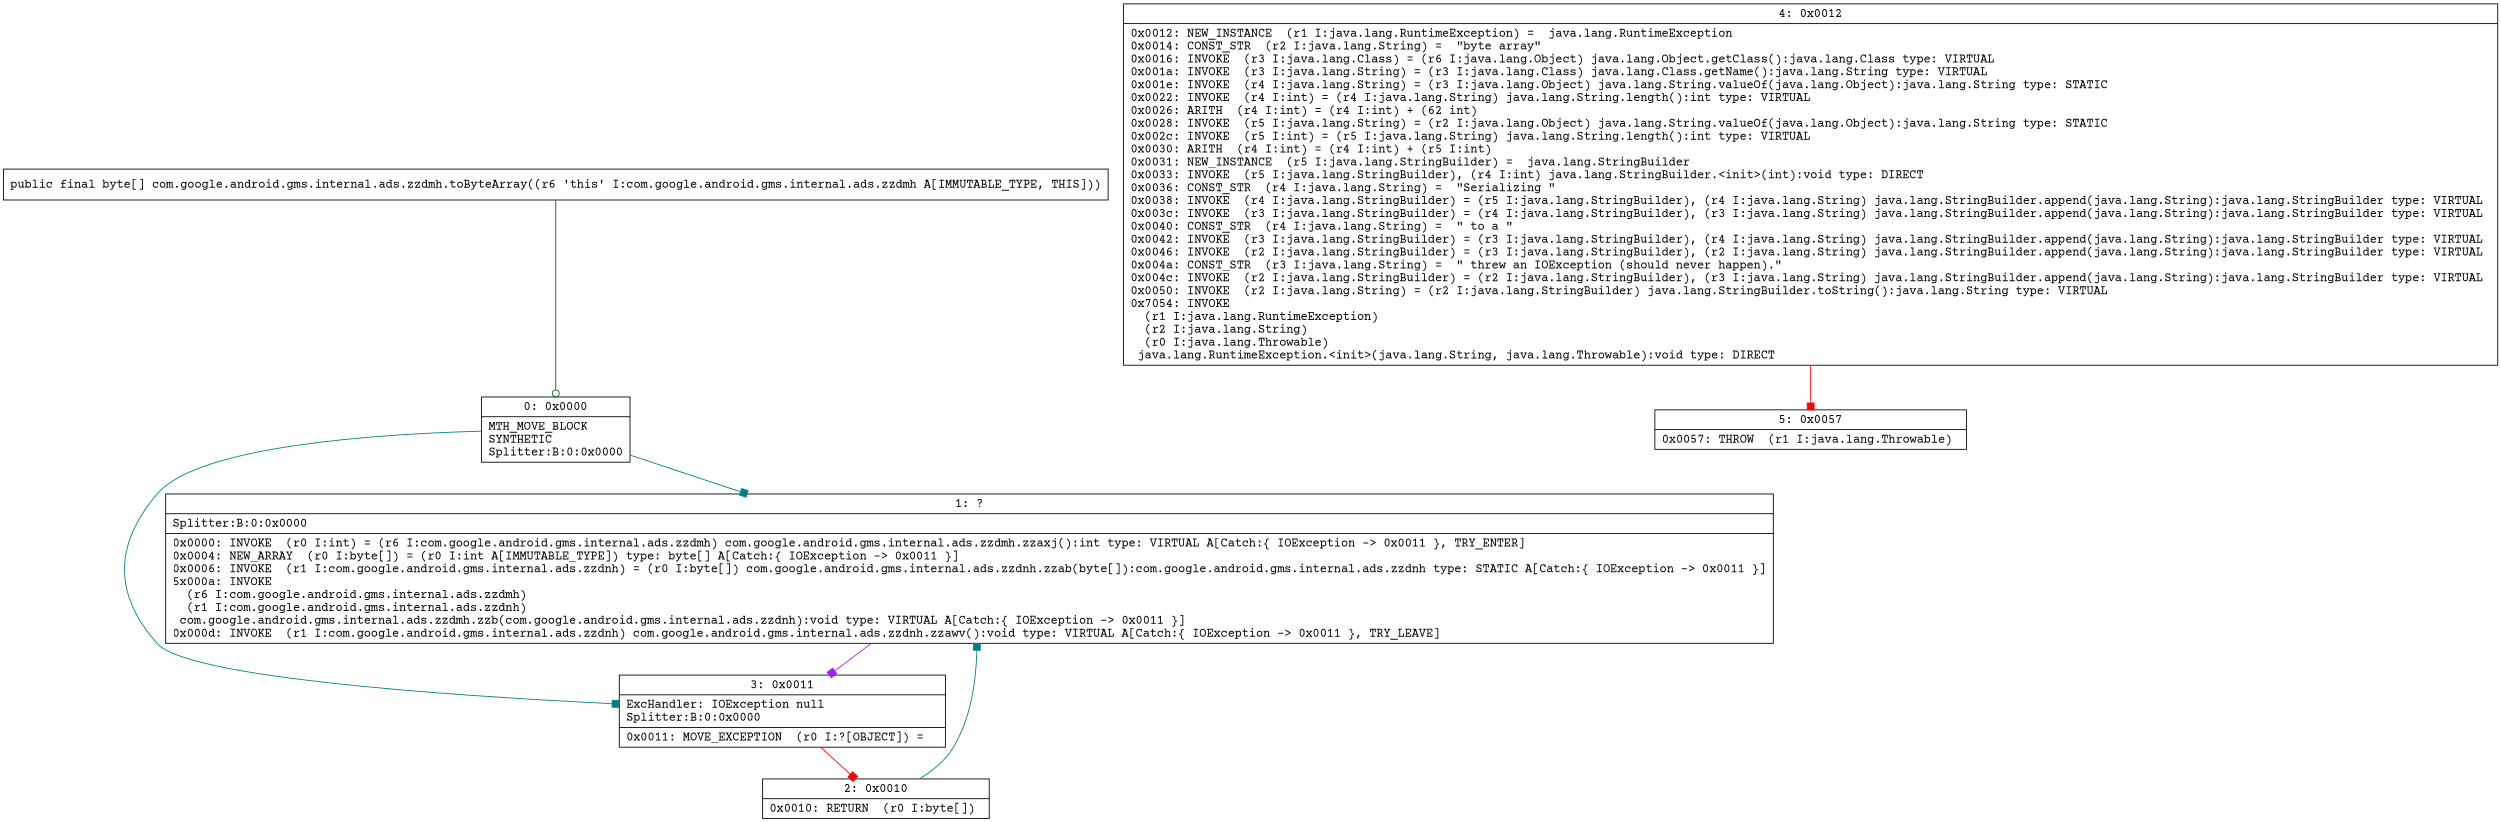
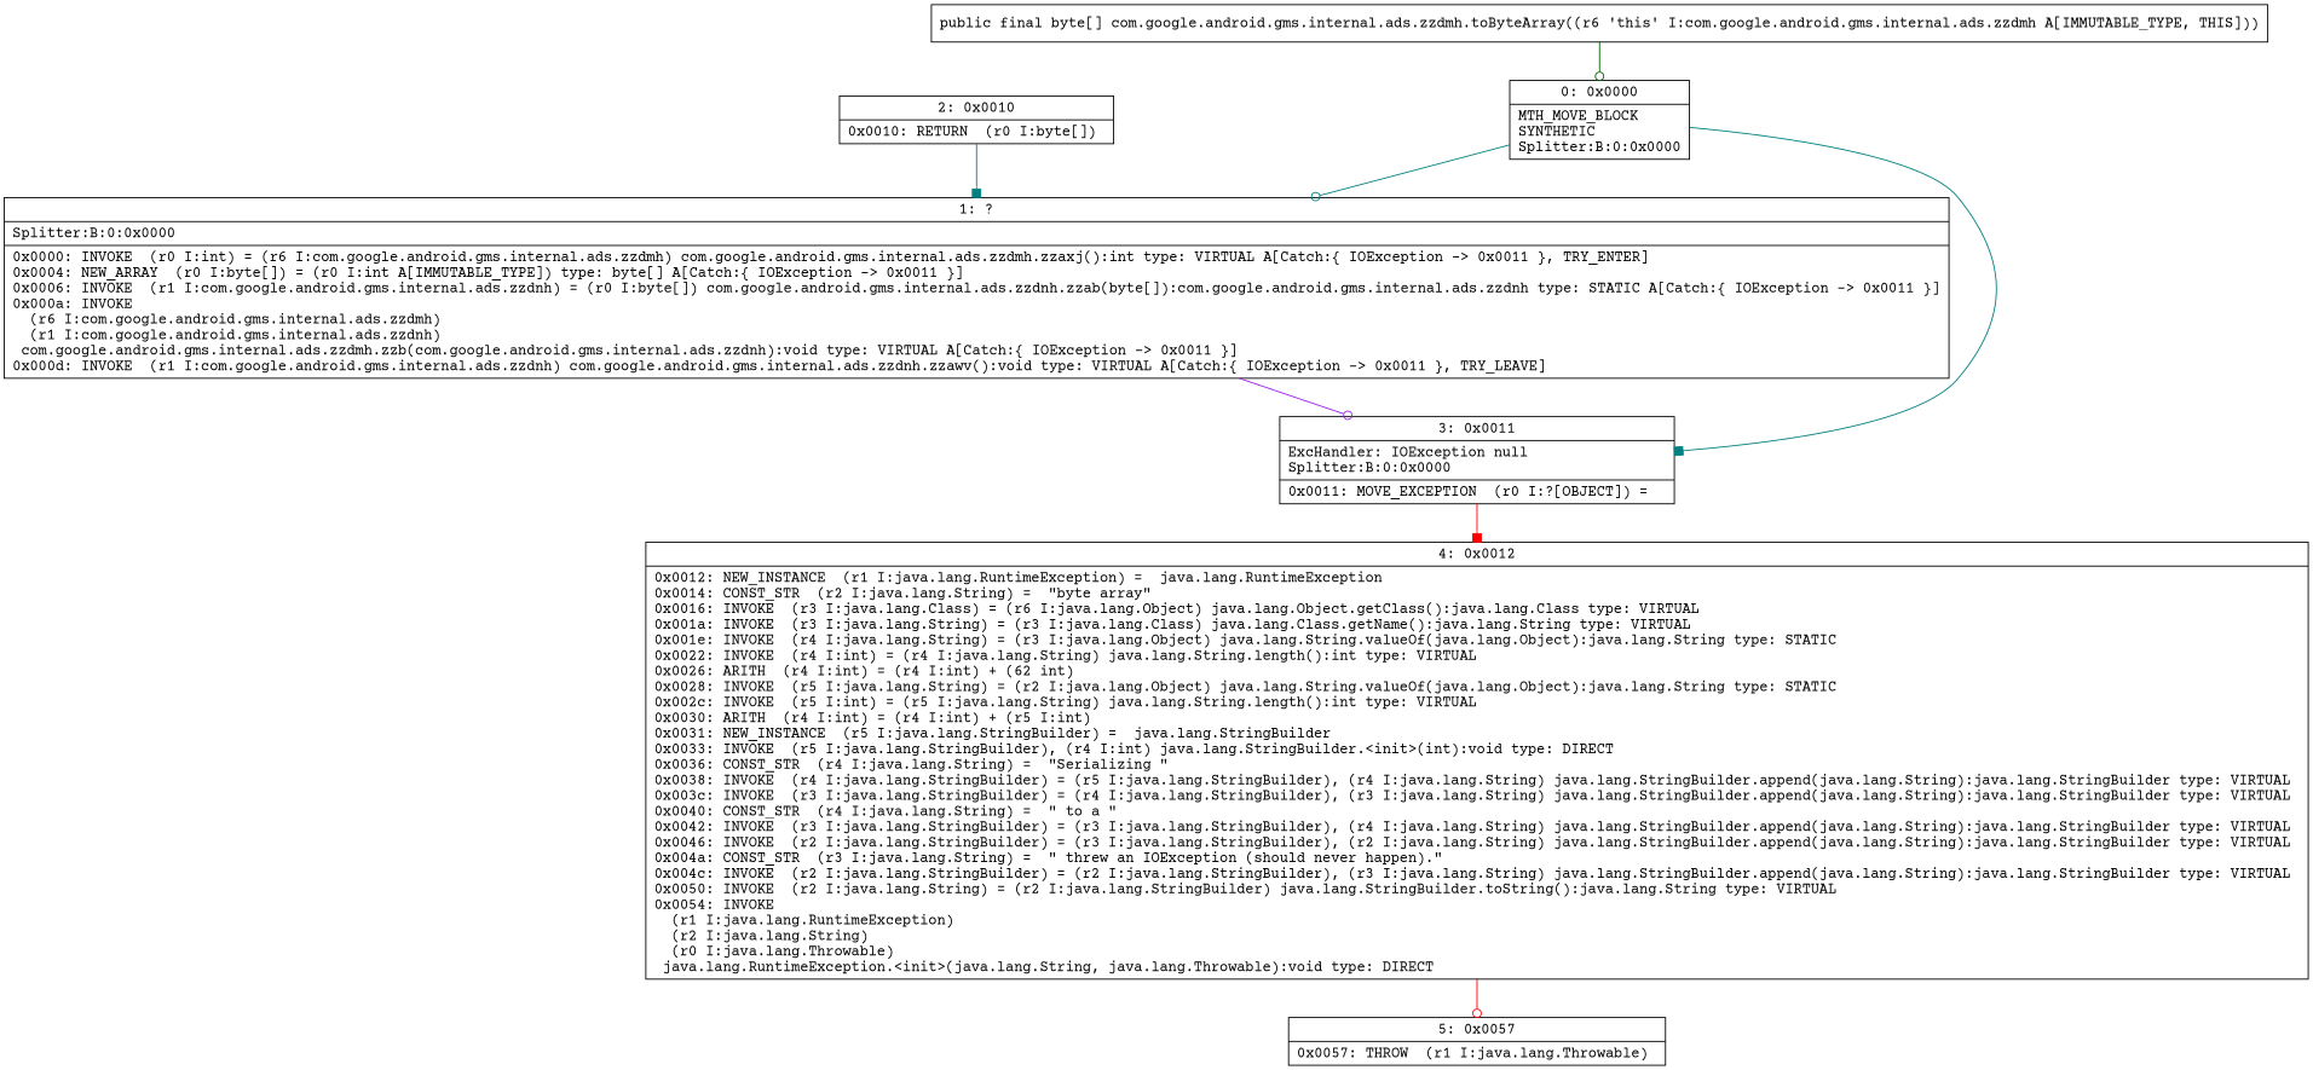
  digraph {
    fontname="Courier Prime"
    node [fontname="Courier Prime" shape=record]
    edge [arrowhead=box color=teal fontname="Courier Prime"]
    n1 [label="{0\:\ 0x0000|MTH_MOVE_BLOCK\lSYNTHETIC\lSplitter:B:0:0x0000\l}"]
-   n2 [label="{1\:\ ?|Splitter:B:0:0x0000\l|0x0000: INVOKE  (r0 I:int) = (r6 I:com.google.android.gms.internal.ads.zzdmh) com.google.android.gms.internal.ads.zzdmh.zzaxj():int type: VIRTUAL A[Catch:\{ IOException \-\> 0x0011 \}, TRY_ENTER]\l0x0004: NEW_ARRAY  (r0 I:byte[]) = (r0 I:int A[IMMUTABLE_TYPE]) type: byte[] A[Catch:\{ IOException \-\> 0x0011 \}]\l0x0006: INVOKE  (r1 I:com.google.android.gms.internal.ads.zzdnh) = (r0 I:byte[]) com.google.android.gms.internal.ads.zzdnh.zzab(byte[]):com.google.android.gms.internal.ads.zzdnh type: STATIC A[Catch:\{ IOException \-\> 0x0011 \}]\l5x000a: INVOKE  \l  (r6 I:com.google.android.gms.internal.ads.zzdmh)\l  (r1 I:com.google.android.gms.internal.ads.zzdnh)\l com.google.android.gms.internal.ads.zzdmh.zzb(com.google.android.gms.internal.ads.zzdnh):void type: VIRTUAL A[Catch:\{ IOException \-\> 0x0011 \}]\l0x000d: INVOKE  (r1 I:com.google.android.gms.internal.ads.zzdnh) com.google.android.gms.internal.ads.zzdnh.zzawv():void type: VIRTUAL A[Catch:\{ IOException \-\> 0x0011 \}, TRY_LEAVE]\l}"]
+   n2 [label="{1\:\ ?|Splitter:B:0:0x0000\l|0x0000: INVOKE  (r0 I:int) = (r6 I:com.google.android.gms.internal.ads.zzdmh) com.google.android.gms.internal.ads.zzdmh.zzaxj():int type: VIRTUAL A[Catch:\{ IOException \-\> 0x0011 \}, TRY_ENTER]\l0x0004: NEW_ARRAY  (r0 I:byte[]) = (r0 I:int A[IMMUTABLE_TYPE]) type: byte[] A[Catch:\{ IOException \-\> 0x0011 \}]\l0x0006: INVOKE  (r1 I:com.google.android.gms.internal.ads.zzdnh) = (r0 I:byte[]) com.google.android.gms.internal.ads.zzdnh.zzab(byte[]):com.google.android.gms.internal.ads.zzdnh type: STATIC A[Catch:\{ IOException \-\> 0x0011 \}]\l0x000a: INVOKE  \l  (r6 I:com.google.android.gms.internal.ads.zzdmh)\l  (r1 I:com.google.android.gms.internal.ads.zzdnh)\l com.google.android.gms.internal.ads.zzdmh.zzb(com.google.android.gms.internal.ads.zzdnh):void type: VIRTUAL A[Catch:\{ IOException \-\> 0x0011 \}]\l0x000d: INVOKE  (r1 I:com.google.android.gms.internal.ads.zzdnh) com.google.android.gms.internal.ads.zzdnh.zzawv():void type: VIRTUAL A[Catch:\{ IOException \-\> 0x0011 \}, TRY_LEAVE]\l}"]
    n3 [label="{3\:\ 0x0011|ExcHandler: IOException null\lSplitter:B:0:0x0000\l|0x0011: MOVE_EXCEPTION  (r0 I:?[OBJECT]) =  \l}"]
-   n4 [label="{4\:\ 0x0012|0x0012: NEW_INSTANCE  (r1 I:java.lang.RuntimeException) =  java.lang.RuntimeException \l0x0014: CONST_STR  (r2 I:java.lang.String) =  \"byte array\" \l0x0016: INVOKE  (r3 I:java.lang.Class) = (r6 I:java.lang.Object) java.lang.Object.getClass():java.lang.Class type: VIRTUAL \l0x001a: INVOKE  (r3 I:java.lang.String) = (r3 I:java.lang.Class) java.lang.Class.getName():java.lang.String type: VIRTUAL \l0x001e: INVOKE  (r4 I:java.lang.String) = (r3 I:java.lang.Object) java.lang.String.valueOf(java.lang.Object):java.lang.String type: STATIC \l0x0022: INVOKE  (r4 I:int) = (r4 I:java.lang.String) java.lang.String.length():int type: VIRTUAL \l0x0026: ARITH  (r4 I:int) = (r4 I:int) + (62 int) \l0x0028: INVOKE  (r5 I:java.lang.String) = (r2 I:java.lang.Object) java.lang.String.valueOf(java.lang.Object):java.lang.String type: STATIC \l0x002c: INVOKE  (r5 I:int) = (r5 I:java.lang.String) java.lang.String.length():int type: VIRTUAL \l0x0030: ARITH  (r4 I:int) = (r4 I:int) + (r5 I:int) \l0x0031: NEW_INSTANCE  (r5 I:java.lang.StringBuilder) =  java.lang.StringBuilder \l0x0033: INVOKE  (r5 I:java.lang.StringBuilder), (r4 I:int) java.lang.StringBuilder.\<init\>(int):void type: DIRECT \l0x0036: CONST_STR  (r4 I:java.lang.String) =  \"Serializing \" \l0x0038: INVOKE  (r4 I:java.lang.StringBuilder) = (r5 I:java.lang.StringBuilder), (r4 I:java.lang.String) java.lang.StringBuilder.append(java.lang.String):java.lang.StringBuilder type: VIRTUAL \l0x003c: INVOKE  (r3 I:java.lang.StringBuilder) = (r4 I:java.lang.StringBuilder), (r3 I:java.lang.String) java.lang.StringBuilder.append(java.lang.String):java.lang.StringBuilder type: VIRTUAL \l0x0040: CONST_STR  (r4 I:java.lang.String) =  \" to a \" \l0x0042: INVOKE  (r3 I:java.lang.StringBuilder) = (r3 I:java.lang.StringBuilder), (r4 I:java.lang.String) java.lang.StringBuilder.append(java.lang.String):java.lang.StringBuilder type: VIRTUAL \l0x0046: INVOKE  (r2 I:java.lang.StringBuilder) = (r3 I:java.lang.StringBuilder), (r2 I:java.lang.String) java.lang.StringBuilder.append(java.lang.String):java.lang.StringBuilder type: VIRTUAL \l0x004a: CONST_STR  (r3 I:java.lang.String) =  \" threw an IOException (should never happen).\" \l0x004c: INVOKE  (r2 I:java.lang.StringBuilder) = (r2 I:java.lang.StringBuilder), (r3 I:java.lang.String) java.lang.StringBuilder.append(java.lang.String):java.lang.StringBuilder type: VIRTUAL \l0x0050: INVOKE  (r2 I:java.lang.String) = (r2 I:java.lang.StringBuilder) java.lang.StringBuilder.toString():java.lang.String type: VIRTUAL \l0x7054: INVOKE  \l  (r1 I:java.lang.RuntimeException)\l  (r2 I:java.lang.String)\l  (r0 I:java.lang.Throwable)\l java.lang.RuntimeException.\<init\>(java.lang.String, java.lang.Throwable):void type: DIRECT \l}"]
+   n4 [label="{4\:\ 0x0012|0x0012: NEW_INSTANCE  (r1 I:java.lang.RuntimeException) =  java.lang.RuntimeException \l0x0014: CONST_STR  (r2 I:java.lang.String) =  \"byte array\" \l0x0016: INVOKE  (r3 I:java.lang.Class) = (r6 I:java.lang.Object) java.lang.Object.getClass():java.lang.Class type: VIRTUAL \l0x001a: INVOKE  (r3 I:java.lang.String) = (r3 I:java.lang.Class) java.lang.Class.getName():java.lang.String type: VIRTUAL \l0x001e: INVOKE  (r4 I:java.lang.String) = (r3 I:java.lang.Object) java.lang.String.valueOf(java.lang.Object):java.lang.String type: STATIC \l0x0022: INVOKE  (r4 I:int) = (r4 I:java.lang.String) java.lang.String.length():int type: VIRTUAL \l0x0026: ARITH  (r4 I:int) = (r4 I:int) + (62 int) \l0x0028: INVOKE  (r5 I:java.lang.String) = (r2 I:java.lang.Object) java.lang.String.valueOf(java.lang.Object):java.lang.String type: STATIC \l0x002c: INVOKE  (r5 I:int) = (r5 I:java.lang.String) java.lang.String.length():int type: VIRTUAL \l0x0030: ARITH  (r4 I:int) = (r4 I:int) + (r5 I:int) \l0x0031: NEW_INSTANCE  (r5 I:java.lang.StringBuilder) =  java.lang.StringBuilder \l0x0033: INVOKE  (r5 I:java.lang.StringBuilder), (r4 I:int) java.lang.StringBuilder.\<init\>(int):void type: DIRECT \l0x0036: CONST_STR  (r4 I:java.lang.String) =  \"Serializing \" \l0x0038: INVOKE  (r4 I:java.lang.StringBuilder) = (r5 I:java.lang.StringBuilder), (r4 I:java.lang.String) java.lang.StringBuilder.append(java.lang.String):java.lang.StringBuilder type: VIRTUAL \l0x003c: INVOKE  (r3 I:java.lang.StringBuilder) = (r4 I:java.lang.StringBuilder), (r3 I:java.lang.String) java.lang.StringBuilder.append(java.lang.String):java.lang.StringBuilder type: VIRTUAL \l0x0040: CONST_STR  (r4 I:java.lang.String) =  \" to a \" \l0x0042: INVOKE  (r3 I:java.lang.StringBuilder) = (r3 I:java.lang.StringBuilder), (r4 I:java.lang.String) java.lang.StringBuilder.append(java.lang.String):java.lang.StringBuilder type: VIRTUAL \l0x0046: INVOKE  (r2 I:java.lang.StringBuilder) = (r3 I:java.lang.StringBuilder), (r2 I:java.lang.String) java.lang.StringBuilder.append(java.lang.String):java.lang.StringBuilder type: VIRTUAL \l0x004a: CONST_STR  (r3 I:java.lang.String) =  \" threw an IOException (should never happen).\" \l0x004c: INVOKE  (r2 I:java.lang.StringBuilder) = (r2 I:java.lang.StringBuilder), (r3 I:java.lang.String) java.lang.StringBuilder.append(java.lang.String):java.lang.StringBuilder type: VIRTUAL \l0x0050: INVOKE  (r2 I:java.lang.String) = (r2 I:java.lang.StringBuilder) java.lang.StringBuilder.toString():java.lang.String type: VIRTUAL \l0x0054: INVOKE  \l  (r1 I:java.lang.RuntimeException)\l  (r2 I:java.lang.String)\l  (r0 I:java.lang.Throwable)\l java.lang.RuntimeException.\<init\>(java.lang.String, java.lang.Throwable):void type: DIRECT \l}"]
    n5 [label="{2\:\ 0x0010|0x0010: RETURN  (r0 I:byte[]) \l}"]
    n6 [label="{5\:\ 0x0057|0x0057: THROW  (r1 I:java.lang.Throwable) \l}"]
    n7 [label="{public final byte[] com.google.android.gms.internal.ads.zzdmh.toByteArray((r6 'this' I:com.google.android.gms.internal.ads.zzdmh A[IMMUTABLE_TYPE, THIS])) }"]
-   n1 -> n2
+   n1 -> n2 [arrowhead=odot]
    n1 -> n3
-   n2 -> n3 [color=purple]
-   n3 -> n5 [color=red]
-   n4 -> n6 [color=red]
+   n2 -> n3 [arrowhead=odot color=purple]
+   n3 -> n4 [color=red]
+   n4 -> n6 [arrowhead=odot color=red]
    n5 -> n2
    n7 -> n1 [arrowhead=odot color=darkgreen]
  }
